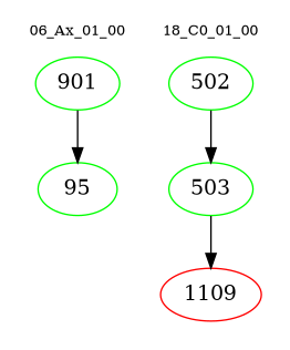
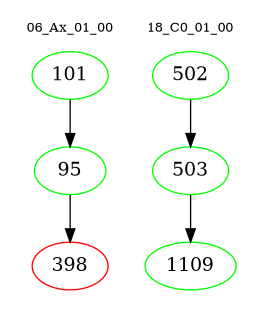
  digraph {
    node [color=green]
    edge [color=black]
    n1 [label=95]
-   n2 [label=901]
+   n2 [label=101]
+   n3 [color=red label=398]
    n4 [label=502]
-   n5 [color=red label=1109]
+   n5 [label=1109]
    n6 [label=503]
    subgraph cluster_1 {
      color=white
      fontsize=10
      label="06_Ax_01_00"
      n1
      n2
+     n3
    }
    subgraph cluster_2 {
      color=white
      fontsize=10
      label="18_C0_01_00"
      n4
      n5
      n6
    }
+   n1 -> n3
    n2 -> n1
    n4 -> n6
    n6 -> n5
  }
